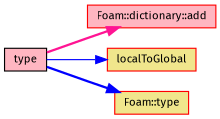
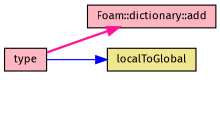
  digraph {
    fontname="Fira Sans"
    rankdir=LR
    node [color=black fillcolor=lightpink fontname="Fira Sans" fontsize=10 shape=record style=filled]
    edge [color=blue fontname="Fira Sans" fontsize=10 labelfontname=Helvetica labelfontsize=10 style=bold]
    n1 [fontcolor=black height=0.2 label=type width=0.4]
-   n2 [color=red height=0.2 label="Foam::dictionary::add" width=0.4]
-   n3 [color=red fillcolor=khaki height=0.2 label=localToGlobal width=0.4]
-   n4 [color=red fillcolor=khaki height=0.2 label="Foam::type" width=0.4]
+   n2 [height=0.2 label="Foam::dictionary::add" width=0.4]
+   n3 [fillcolor=khaki height=0.2 label=localToGlobal width=0.4]
    n1 -> n2 [color=deeppink]
    n1 -> n3 [style=solid]
-   n1 -> n4
  }
